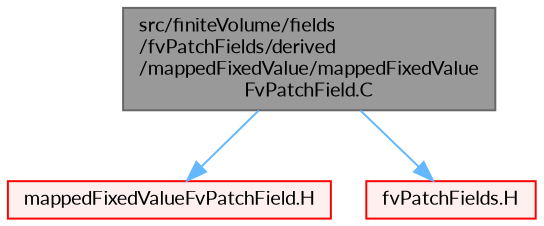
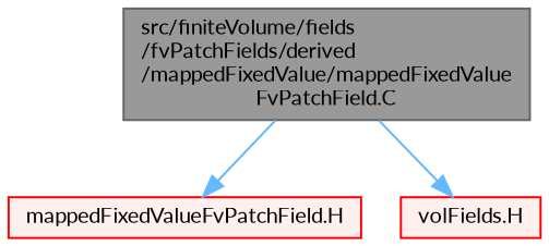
  digraph {
    fontname=Lato
    node [color=red fillcolor="#FFF0F0" fontname=Lato fontsize=10 shape=box style=filled]
    edge [color=steelblue1 fontname=Lato fontsize=10 labelfontname=Helvetica labelfontsize=10 style=solid]
    n1 [color=gray40 fillcolor=grey60 fontcolor=black height=0.2 label="src/finiteVolume/fields\l/fvPatchFields/derived\l/mappedFixedValue/mappedFixedValue\lFvPatchField.C" width=0.4]
    n2 [height=0.2 label="mappedFixedValueFvPatchField.H" width=0.4]
-   n3 [height=0.2 label="fvPatchFields.H" width=0.4]
+   n3 [height=0.2 label="volFields.H" width=0.4]
    n1 -> n2
    n1 -> n3
  }
